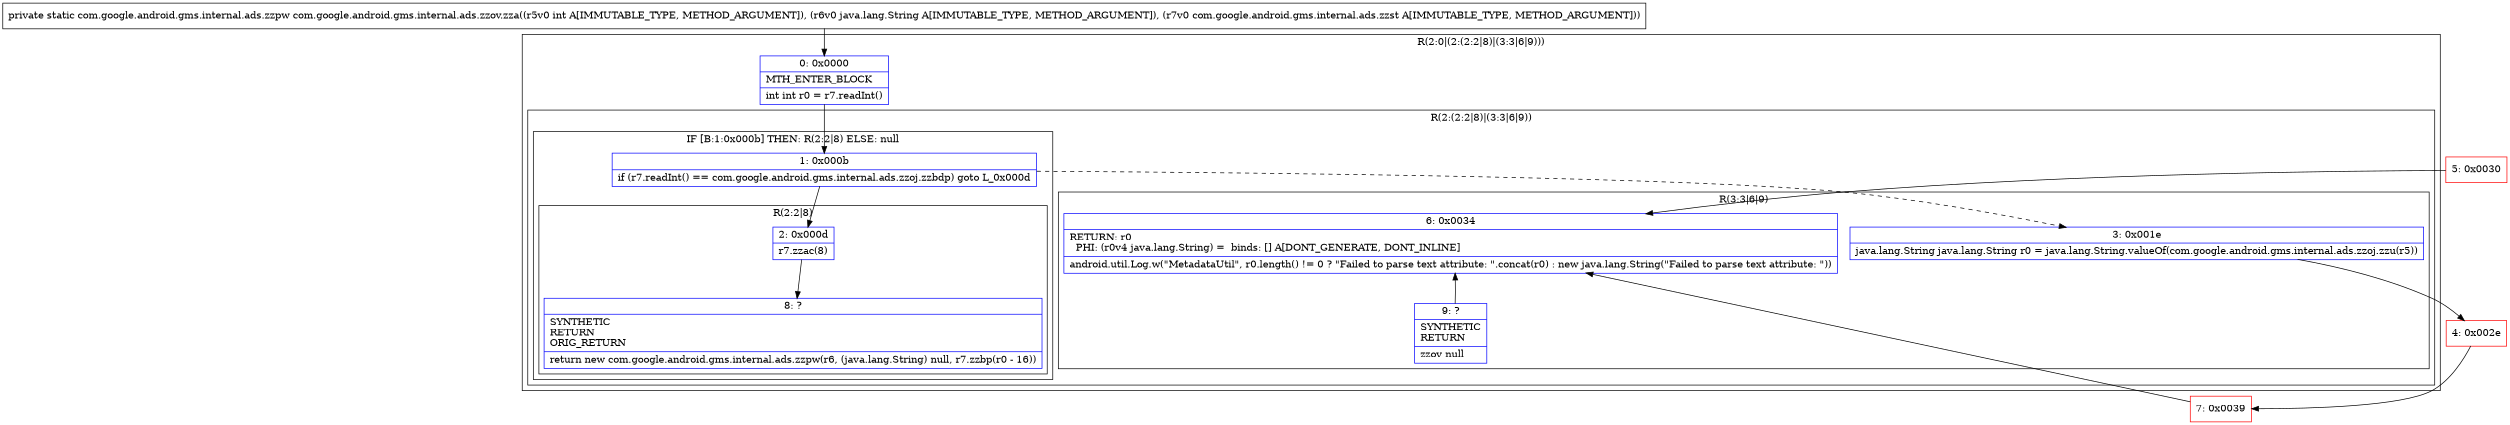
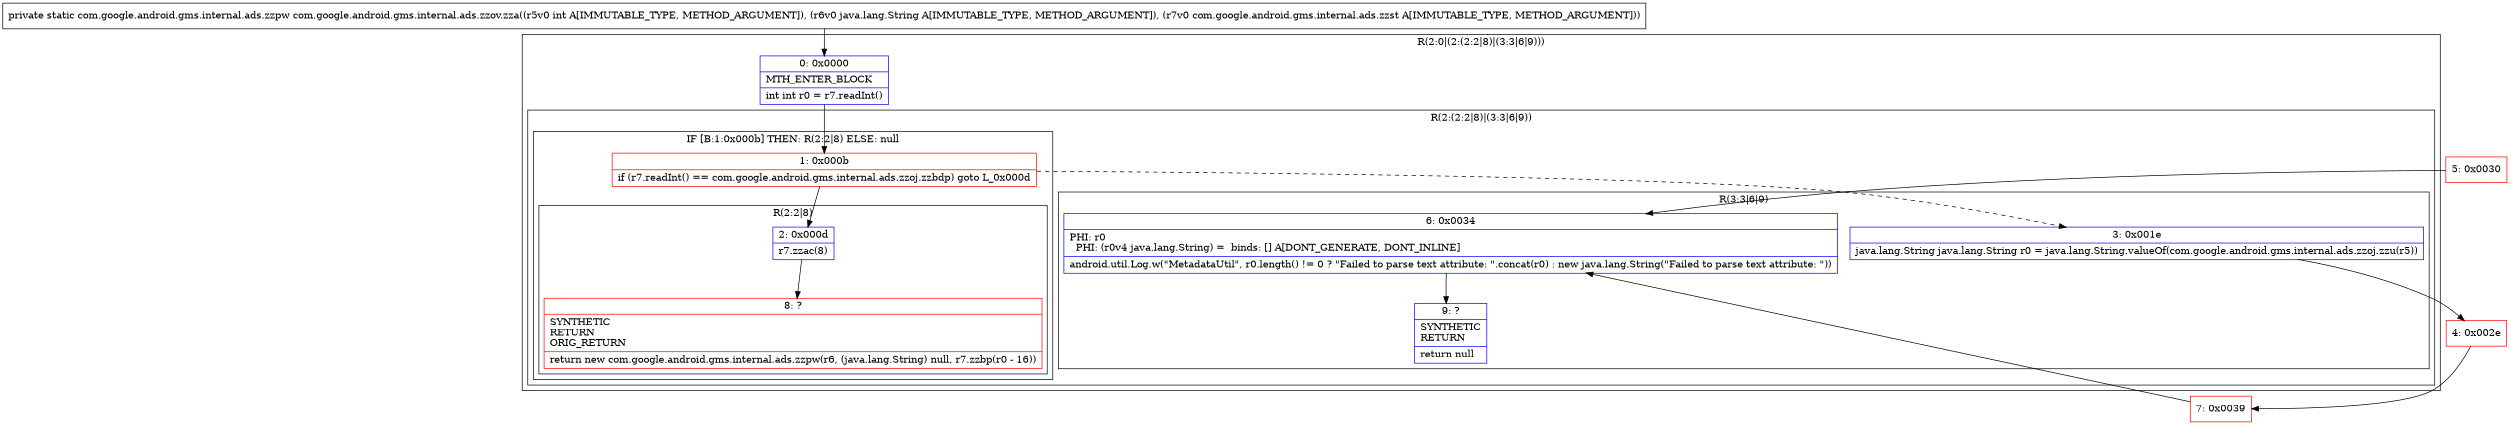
  digraph {
    node [color=blue shape=record]
    n1 [label="{2\:\ 0x000d|r7.zzac(8)\l}"]
-   n2 [label="{8\:\ ?|SYNTHETIC\lRETURN\lORIG_RETURN\l|return new com.google.android.gms.internal.ads.zzpw(r6, (java.lang.String) null, r7.zzbp(r0 \- 16))\l}"]
-   n3 [label="{1\:\ 0x000b|if (r7.readInt() == com.google.android.gms.internal.ads.zzoj.zzbdp) goto L_0x000d\l}"]
+   n2 [color=red label="{8\:\ ?|SYNTHETIC\lRETURN\lORIG_RETURN\l|return new com.google.android.gms.internal.ads.zzpw(r6, (java.lang.String) null, r7.zzbp(r0 \- 16))\l}"]
+   n3 [color=red label="{1\:\ 0x000b|if (r7.readInt() == com.google.android.gms.internal.ads.zzoj.zzbdp) goto L_0x000d\l}"]
    n4 [label="{3\:\ 0x001e|java.lang.String java.lang.String r0 = java.lang.String.valueOf(com.google.android.gms.internal.ads.zzoj.zzu(r5))\l}"]
-   n5 [label="{6\:\ 0x0034|RETURN: r0 \l  PHI: (r0v4 java.lang.String) =  binds: [] A[DONT_GENERATE, DONT_INLINE]\l|android.util.Log.w(\"MetadataUtil\", r0.length() != 0 ? \"Failed to parse text attribute: \".concat(r0) : new java.lang.String(\"Failed to parse text attribute: \"))\l}"]
-   n6 [label="{9\:\ ?|SYNTHETIC\lRETURN\l|zzov null\l}"]
+   n5 [label="{6\:\ 0x0034|PHI: r0 \l  PHI: (r0v4 java.lang.String) =  binds: [] A[DONT_GENERATE, DONT_INLINE]\l|android.util.Log.w(\"MetadataUtil\", r0.length() != 0 ? \"Failed to parse text attribute: \".concat(r0) : new java.lang.String(\"Failed to parse text attribute: \"))\l}"]
+   n6 [label="{9\:\ ?|SYNTHETIC\lRETURN\l|return null\l}"]
    n7 [label="{0\:\ 0x0000|MTH_ENTER_BLOCK\l|int int r0 = r7.readInt()\l}"]
    n8 [color=red label="{4\:\ 0x002e}"]
    n9 [color=red label="{7\:\ 0x0039}"]
    n10 [color=red label="{5\:\ 0x0030}"]
    n11 [label="{private static com.google.android.gms.internal.ads.zzpw com.google.android.gms.internal.ads.zzov.zza((r5v0 int A[IMMUTABLE_TYPE, METHOD_ARGUMENT]), (r6v0 java.lang.String A[IMMUTABLE_TYPE, METHOD_ARGUMENT]), (r7v0 com.google.android.gms.internal.ads.zzst A[IMMUTABLE_TYPE, METHOD_ARGUMENT])) }" color=""]
    subgraph cluster_1 {
      label="R(2:0|(2:(2:2|8)|(3:3|6|9)))"
      n7
      subgraph cluster_2 {
        label="R(2:(2:2|8)|(3:3|6|9))"
        subgraph cluster_3 {
          label="IF [B:1:0x000b] THEN: R(2:2|8) ELSE: null"
          n3
          subgraph cluster_4 {
            label="R(2:2|8)"
            n1
            n2
          }
        }
        subgraph cluster_5 {
          label="R(3:3|6|9)"
          n4
          n5
          n6
        }
      }
    }
    n1 -> n2
    n3 -> n1
    n3 -> n4 [style=dashed]
    n4 -> n8
-   n6 -> n5
+   n5 -> n6
    n7 -> n3
    n8 -> n9
    n9 -> n5
    n10 -> n5
    n11 -> n7
  }
